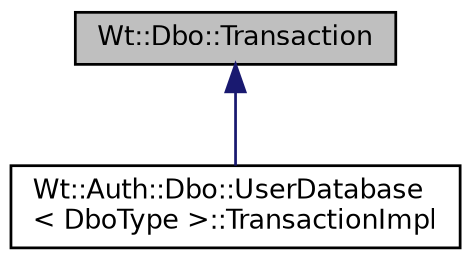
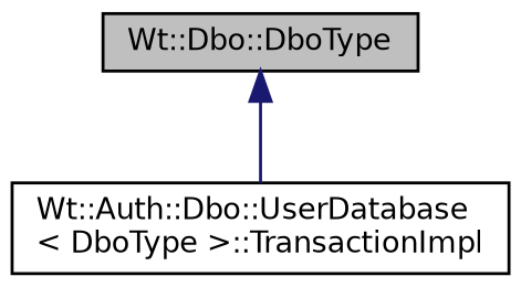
  digraph {
    node [color=black fontname=Helvetica fontsize=10 shape=record style=filled]
-   n1 [fillcolor=grey75 fontcolor=black height=0.2 label="Wt::Dbo::Transaction" width=0.4]
+   n1 [fillcolor=grey75 fontcolor=black height=0.2 label="Wt::Dbo::DboType" width=0.4]
    n2 [fillcolor=white height=0.2 label="Wt::Auth::Dbo::UserDatabase\l\< DboType \>::TransactionImpl" width=0.4]
    n1 -> n2 [color=midnightblue dir=back fontname=Helvetica fontsize=10 labelfontname=Helvetica labelfontsize=10 style=solid]
  }
